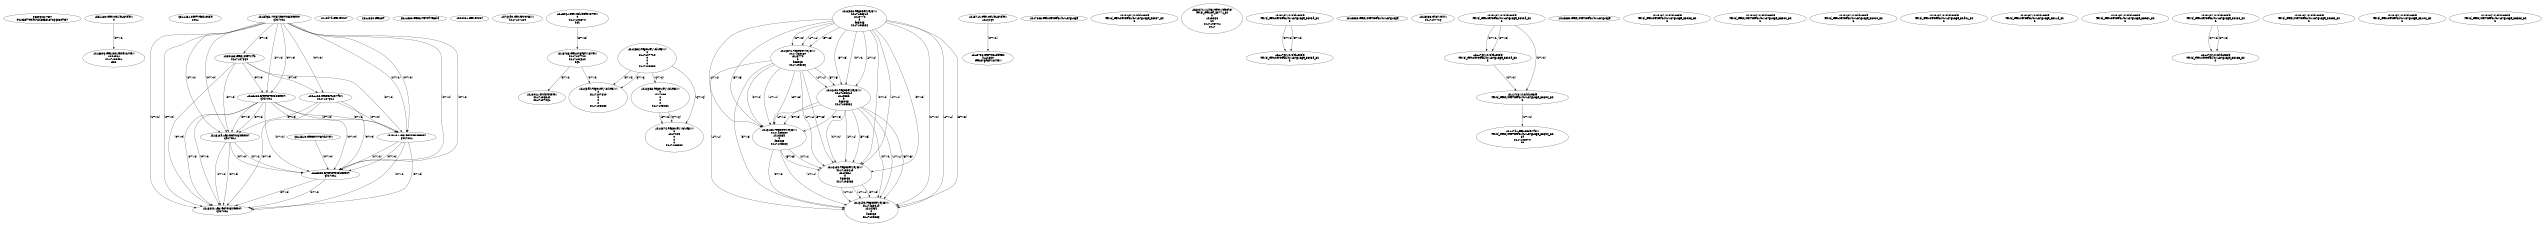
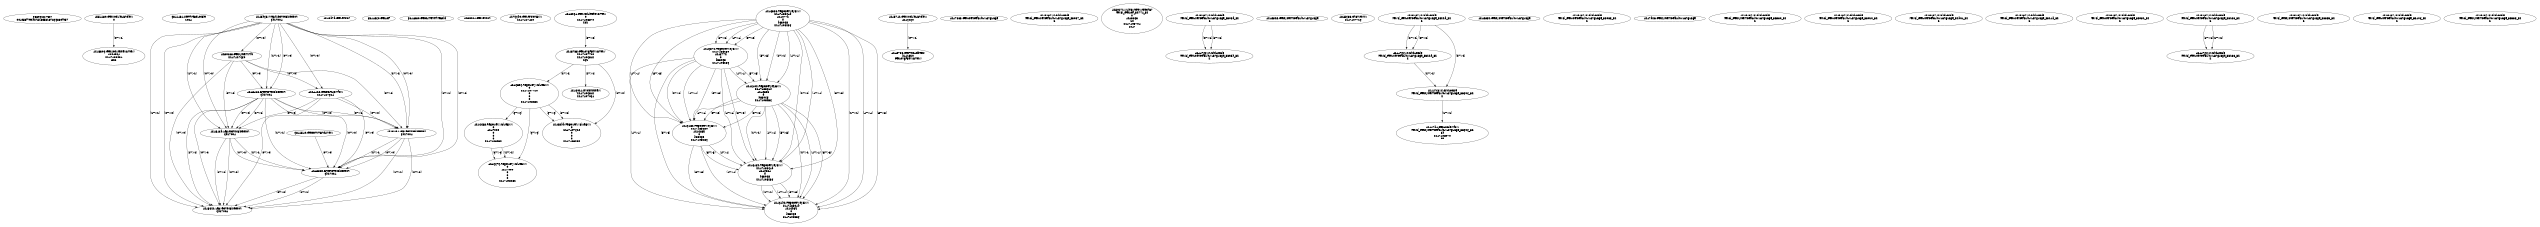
  digraph {
    fontname="DejaVu Sans"
    node [fontname="DejaVu Sans"]
    edge [fontname="DejaVu Sans"]
    n1 [label="6850628.main\n004c58f7e092751ac53187866880f057"]
    n2 [label="4254480.GetModuleHandleW\n0"]
    n3 [label="4243306.GetModuleFileNameW\n4194304\n2147408904\n522"]
    n4 [label="6844434.SetThreadLocale\n1024"]
    n5 [label="4243965.InitializeCriticalSection\n6917004"]
    n6 [label="4250188.GetSystemInfo\n2147417660"]
    n7 [label="4214413.GetStartupInfoW\n2147417624"]
    n8 [label="4245418.EnterCriticalSection\n6917004"]
    n9 [label="4245469.LeaveCriticalSection\n6917004"]
    n10 [label="4245454.LeaveCriticalSection\n6917004"]
    n11 [label="4245580.EnterCriticalSection\n6917004"]
    n12 [label="4245621.LeaveCriticalSection\n6917004"]
    n13 [label="4243979.GetVersion\n"]
    n14 [label="6844540.GetCommandLineW\n"]
    n15 [label="6844560.GetACP\n"]
    n16 [label="6844580.GetCurrentThreadId\n"]
    n17 [label="4250204.GetVersion\n"]
    n18 [label="4276690.GetVersionExW\n2147417420"]
    n19 [label="4248064.GetModuleFileNameW\n0\n2147408370\n261"]
    n20 [label="4245785.GetLongPathNameW\n2147407710\n2147406542\n261"]
    n21 [label="4246556.RegQueryValueExW\n0\n2147407710\n0\n0\n0\n2147408232"]
    n22 [label="4246014.FindFirstFileW\n2147406542\n2147407064"]
    n23 [label="4246599.RegQueryValueExW\n0\n2147407610\n0\n0\n0\n2147408232"]
    n24 [label="4246338.RegOpenKeyExW\n2147483649\n4246772\n0\n983065\n2147408236"]
    n25 [label="4246372.RegOpenKeyExW\n2147483650\n4246772\n0\n983065\n2147408236"]
    n26 [label="4246402.RegOpenKeyExW\n2147483649\n4246832\n0\n983065\n2147408236"]
    n27 [label="4246432.RegOpenKeyExW\n2147483650\n4246832\n0\n983065\n2147408236"]
    n28 [label="4246462.RegOpenKeyExW\n2147483649\n4246884\n0\n983065\n2147408236"]
    n29 [label="4246492.RegOpenKeyExW\n2147483649\n4246936\n0\n983065\n2147408236"]
    n30 [label="4245741.GetModuleHandleW\n4246160"]
    n31 [label="4245758.GetProcAddress\n9441320\nGetLongPathNameW"]
    n32 [label="4246635.RegQueryValueExW\n0\n4247000\n0\n0\n0\n2147408232"]
    n33 [label="4246676.RegQueryValueExW\n0\n4247000\n0\n0\n0\n2147408232"]
    n34 [label="4247883.GetUserDefaultUILanguage\n"]
    n35 [label="4245487.IsValidLocale\nretval_GetUserDefaultUILanguage_33037_32\n2"]
    n36 [label="4250171.MultiByteToWideChar\nretval_GetACP_32774_32\n0\n4243868\n10\n2147403704\n2047"]
    n37 [label="4245487.IsValidLocale\nretval_GetUserDefaultUILanguage_33059_32\n2"]
    n38 [label="4244766.IsValidLocale\nretval_GetUserDefaultUILanguage_33059_32\n2"]
    n39 [label="4245525.GetSystemDefaultUILanguage\n"]
    n40 [label="4845683.CharNextW\n2147407716"]
    n41 [label="4245487.IsValidLocale\nretval_GetUserDefaultUILanguage_33229_32\n2"]
    n42 [label="4244766.IsValidLocale\nretval_GetUserDefaultUILanguage_33229_32\n2"]
    n43 [label="4244766.IsValidLocale\nretval_GetSystemDefaultUILanguage_33606_32\n2"]
    n44 [label="4244794.GetLocaleInfoW\nretval_GetSystemDefaultUILanguage_33606_32\n89\n2147408070\n85"]
    n45 [label="4245552.GetSystemDefaultUILanguage\n"]
    n46 [label="4245487.IsValidLocale\nretval_GetUserDefaultUILanguage_33035_32\n2"]
+   n47 [label="4247923.GetSystemDefaultUILanguage\n"]
    n48 [label="4245487.IsValidLocale\nretval_GetSystemDefaultUILanguage_33580_32\n2"]
    n49 [label="4245487.IsValidLocale\nretval_GetUserDefaultUILanguage_33010_32\n2"]
    n50 [label="4245487.IsValidLocale\nretval_GetUserDefaultUILanguage_32904_32\n2"]
    n51 [label="4245487.IsValidLocale\nretval_GetUserDefaultUILanguage_33149_32\n2"]
    n52 [label="4245487.IsValidLocale\nretval_GetUserDefaultUILanguage_33051_32\n2"]
    n53 [label="4245487.IsValidLocale\nretval_GetUserDefaultUILanguage_33188_32\n2"]
    n54 [label="4244766.IsValidLocale\nretval_GetUserDefaultUILanguage_33188_32\n2"]
    n55 [label="4245487.IsValidLocale\nretval_GetSystemDefaultUILanguage_33353_32\n2"]
    n56 [label="4245487.IsValidLocale\nretval_GetUserDefaultUILanguage_33406_32\n2"]
    n57 [label="4245487.IsValidLocale\nretval_GetSystemDefaultUILanguage_33335_32\n2"]
    n2 -> n3 [label="(0-->1)"]
    n5 -> n6 [label="(0-->0)"]
    n5 -> n7 [label="(0-->0)"]
    n5 -> n8 [label="(1-->1)"]
    n5 -> n8 [label="(0-->0)"]
    n5 -> n9 [label="(1-->1)"]
    n5 -> n9 [label="(0-->0)"]
    n5 -> n10 [label="(1-->1)"]
    n5 -> n10 [label="(0-->0)"]
    n5 -> n11 [label="(1-->1)"]
    n5 -> n11 [label="(0-->0)"]
    n5 -> n12 [label="(1-->1)"]
    n5 -> n12 [label="(0-->0)"]
    n6 -> n7 [label="(0-->0)"]
    n6 -> n8 [label="(0-->0)"]
    n6 -> n9 [label="(0-->0)"]
    n6 -> n10 [label="(0-->0)"]
    n6 -> n12 [label="(0-->0)"]
    n7 -> n9 [label="(0-->0)"]
    n7 -> n10 [label="(0-->0)"]
    n7 -> n11 [label="(0-->0)"]
    n7 -> n12 [label="(0-->0)"]
    n8 -> n9 [label="(1-->1)"]
    n8 -> n9 [label="(0-->0)"]
    n8 -> n10 [label="(1-->1)"]
    n8 -> n10 [label="(0-->0)"]
    n8 -> n11 [label="(1-->1)"]
    n8 -> n11 [label="(0-->0)"]
    n8 -> n12 [label="(1-->1)"]
    n8 -> n12 [label="(0-->0)"]
    n9 -> n11 [label="(1-->1)"]
    n9 -> n11 [label="(0-->0)"]
    n9 -> n12 [label="(1-->1)"]
    n9 -> n12 [label="(0-->0)"]
    n10 -> n11 [label="(1-->1)"]
    n10 -> n11 [label="(0-->0)"]
    n10 -> n12 [label="(1-->1)"]
    n10 -> n12 [label="(0-->0)"]
    n11 -> n12 [label="(1-->1)"]
    n11 -> n12 [label="(0-->0)"]
    n14 -> n11 [label="(0-->0)"]
    n19 -> n20 [label="(3-->3)"]
+   n20 -> n21 [label="(1-->2)"]
    n20 -> n22 [label="(2-->1)"]
    n20 -> n23 [label="(1-->2)"]
    n21 -> n23 [label="(2-->2)"]
    n21 -> n23 [label="(6-->6)"]
    n21 -> n32 [label="(6-->6)"]
    n21 -> n33 [label="(6-->6)"]
    n24 -> n25 [label="(2-->2)"]
    n24 -> n25 [label="(4-->4)"]
    n24 -> n25 [label="(5-->5)"]
    n24 -> n26 [label="(1-->1)"]
    n24 -> n26 [label="(4-->4)"]
    n24 -> n26 [label="(5-->5)"]
    n24 -> n27 [label="(4-->4)"]
    n24 -> n27 [label="(5-->5)"]
    n24 -> n28 [label="(1-->1)"]
    n24 -> n28 [label="(4-->4)"]
    n24 -> n28 [label="(5-->5)"]
    n24 -> n29 [label="(1-->1)"]
    n24 -> n29 [label="(4-->4)"]
    n24 -> n29 [label="(5-->5)"]
    n25 -> n26 [label="(4-->4)"]
    n25 -> n26 [label="(5-->5)"]
    n25 -> n27 [label="(1-->1)"]
    n25 -> n27 [label="(4-->4)"]
    n25 -> n27 [label="(5-->5)"]
    n25 -> n28 [label="(4-->4)"]
    n25 -> n28 [label="(5-->5)"]
    n25 -> n29 [label="(4-->4)"]
    n25 -> n29 [label="(5-->5)"]
    n26 -> n27 [label="(2-->2)"]
    n26 -> n27 [label="(4-->4)"]
    n26 -> n27 [label="(5-->5)"]
    n26 -> n28 [label="(1-->1)"]
    n26 -> n28 [label="(4-->4)"]
    n26 -> n28 [label="(5-->5)"]
    n26 -> n29 [label="(1-->1)"]
    n26 -> n29 [label="(4-->4)"]
    n26 -> n29 [label="(5-->5)"]
    n27 -> n28 [label="(4-->4)"]
    n27 -> n28 [label="(5-->5)"]
    n27 -> n29 [label="(4-->4)"]
    n27 -> n29 [label="(5-->5)"]
    n28 -> n29 [label="(1-->1)"]
    n28 -> n29 [label="(4-->4)"]
    n28 -> n29 [label="(5-->5)"]
    n30 -> n31 [label="(0-->1)"]
    n32 -> n33 [label="(2-->2)"]
    n32 -> n33 [label="(6-->6)"]
    n37 -> n38 [label="(1-->1)"]
    n37 -> n38 [label="(2-->2)"]
    n41 -> n42 [label="(1-->1)"]
    n41 -> n42 [label="(2-->2)"]
    n41 -> n43 [label="(2-->2)"]
    n42 -> n43 [label="(2-->2)"]
    n43 -> n44 [label="(1-->1)"]
    n53 -> n54 [label="(1-->1)"]
    n53 -> n54 [label="(2-->2)"]
  }
